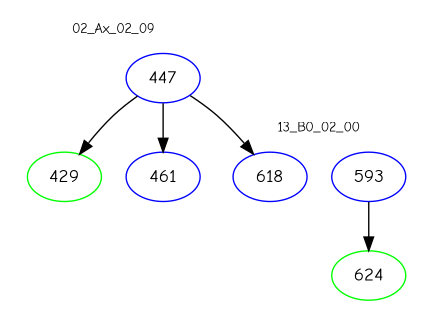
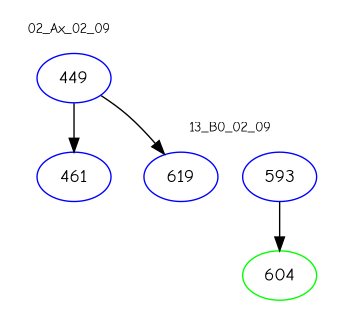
  digraph {
    fontname="Comic Neue"
    node [color=blue fontname="Comic Neue"]
    edge [color=black fontname="Comic Neue"]
-   n1 [label=447]
-   n2 [color=green label=429]
+   n1 [label=449]
    n3 [label=461]
    n4 [label=593]
-   n5 [label=618]
-   n6 [color=green label=624]
+   n5 [label=619]
+   n6 [color=green label=604]
    subgraph cluster_1 {
      color=white
      fontsize=10
      label="02_Ax_02_09"
      n1
-     n2
      n3
    }
    subgraph cluster_2 {
      color=white
      fontsize=10
-     label="13_B0_02_00"
+     label="13_B0_02_09"
      n4
      n5
      n6
    }
-   n1 -> n2
    n1 -> n3
    n1 -> n5
    n4 -> n6
  }
